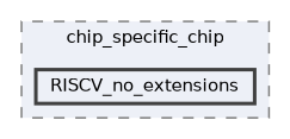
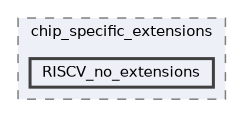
  digraph {
    compound=true
    n1 [color=grey25 fillcolor="#edf0f7" fontname=Helvetica fontsize=10 height=0.2 label=RISCV_no_extensions shape=box style="filled,bold" width=0.4]
    subgraph cluster_1 {
      bgcolor="#edf0f7"
      fontname=Helvetica
      fontsize=10
-     label=chip_specific_chip
+     label=chip_specific_extensions
      pencolor=grey50
      style="filled,dashed"
      n1
    }
  }
